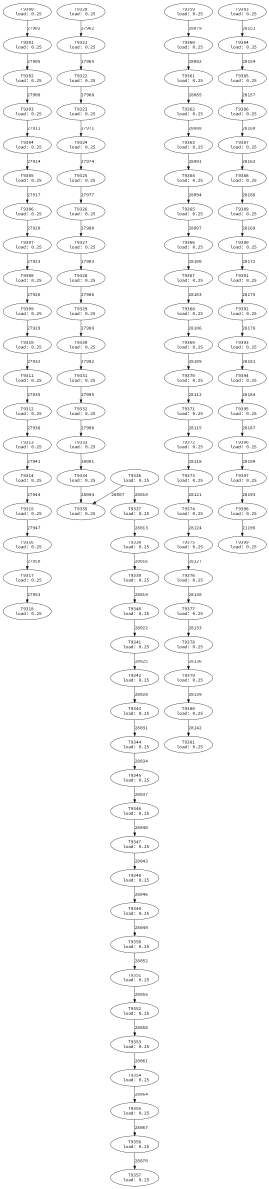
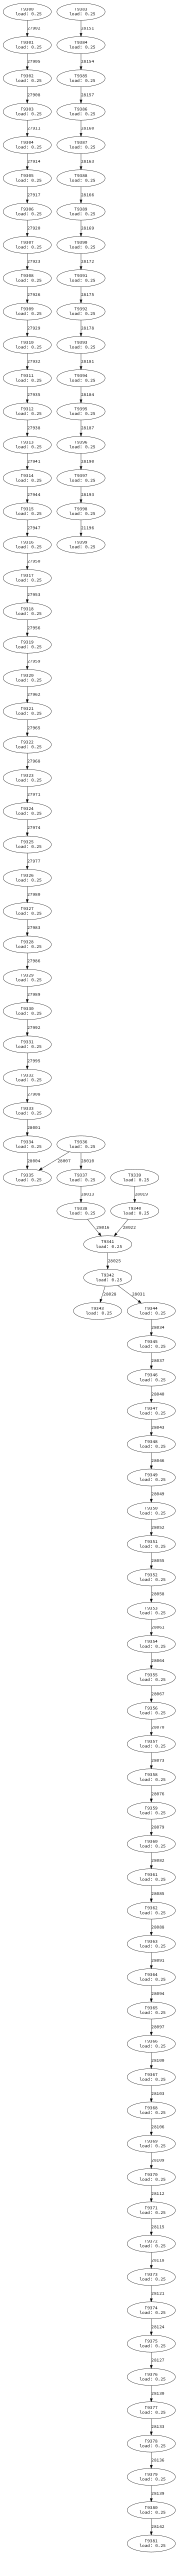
  digraph {
    fontname="Source Code Pro"
    node [fontname="Source Code Pro"]
    edge [fontname="Source Code Pro"]
    n1 [label="T9300\n load: 0.25"]
    n2 [label="T9301\n load: 0.25"]
    n3 [label="T9302\n load: 0.25"]
    n4 [label="T9303\n load: 0.25"]
    n5 [label="T9304\n load: 0.25"]
    n6 [label="T9305\n load: 0.25"]
    n7 [label="T9306\n load: 0.25"]
    n8 [label="T9307\n load: 0.25"]
    n9 [label="T9308\n load: 0.25"]
    n10 [label="T9309\n load: 0.25"]
    n11 [label="T9310\n load: 0.25"]
    n12 [label="T9311\n load: 0.25"]
    n13 [label="T9312\n load: 0.25"]
    n14 [label="T9313\n load: 0.25"]
    n15 [label="T9314\n load: 0.25"]
    n16 [label="T9315\n load: 0.25"]
    n17 [label="T9316\n load: 0.25"]
    n18 [label="T9317\n load: 0.25"]
    n19 [label="T9318\n load: 0.25"]
+   n20 [label="T9319\n load: 0.25"]
    n21 [label="T9320\n load: 0.25"]
    n22 [label="T9321\n load: 0.25"]
    n23 [label="T9322\n load: 0.25"]
    n24 [label="T9323\n load: 0.25"]
    n25 [label="T9324\n load: 0.25"]
    n26 [label="T9325\n load: 0.25"]
    n27 [label="T9326\n load: 0.25"]
    n28 [label="T9327\n load: 0.25"]
    n29 [label="T9328\n load: 0.25"]
    n30 [label="T9329\n load: 0.25"]
    n31 [label="T9330\n load: 0.25"]
    n32 [label="T9331\n load: 0.25"]
    n33 [label="T9332\n load: 0.25"]
    n34 [label="T9333\n load: 0.25"]
    n35 [label="T9334\n load: 0.25"]
    n36 [label="T9335\n load: 0.25"]
    n37 [label="T9336\n load: 0.25"]
    n38 [label="T9337\n load: 0.25"]
    n39 [label="T9338\n load: 0.25"]
    n40 [label="T9339\n load: 0.25"]
    n41 [label="T9340\n load: 0.25"]
    n42 [label="T9341\n load: 0.25"]
    n43 [label="T9342\n load: 0.25"]
    n44 [label="T9343\n load: 0.25"]
    n45 [label="T9344\n load: 0.25"]
    n46 [label="T9345\n load: 0.25"]
    n47 [label="T9346\n load: 0.25"]
    n48 [label="T9347\n load: 0.25"]
    n49 [label="T9348\n load: 0.25"]
    n50 [label="T9349\n load: 0.25"]
    n51 [label="T9350\n load: 0.25"]
    n52 [label="T9351\n load: 0.25"]
    n53 [label="T9352\n load: 0.25"]
    n54 [label="T9353\n load: 0.25"]
    n55 [label="T9354\n load: 0.25"]
    n56 [label="T9355\n load: 0.25"]
    n57 [label="T9356\n load: 0.25"]
    n58 [label="T9357\n load: 0.25"]
+   n59 [label="T9358\n load: 0.25"]
    n60 [label="T9359\n load: 0.25"]
    n61 [label="T9360\n load: 0.25"]
    n62 [label="T9361\n load: 0.25"]
    n63 [label="T9362\n load: 0.25"]
    n64 [label="T9363\n load: 0.25"]
    n65 [label="T9364\n load: 0.25"]
    n66 [label="T9365\n load: 0.25"]
    n67 [label="T9366\n load: 0.25"]
    n68 [label="T9367\n load: 0.25"]
    n69 [label="T9368\n load: 0.25"]
    n70 [label="T9369\n load: 0.25"]
    n71 [label="T9370\n load: 0.25"]
    n72 [label="T9371\n load: 0.25"]
    n73 [label="T9372\n load: 0.25"]
    n74 [label="T9373\n load: 0.25"]
    n75 [label="T9374\n load: 0.25"]
    n76 [label="T9375\n load: 0.25"]
    n77 [label="T9376\n load: 0.25"]
    n78 [label="T9377\n load: 0.25"]
    n79 [label="T9378\n load: 0.25"]
    n80 [label="T9379\n load: 0.25"]
    n81 [label="T9380\n load: 0.25"]
    n82 [label="T9381\n load: 0.25"]
    n83 [label="T9383\n load: 0.25"]
    n84 [label="T9384\n load: 0.25"]
    n85 [label="T9385\n load: 0.25"]
    n86 [label="T9386\n load: 0.25"]
    n87 [label="T9387\n load: 0.25"]
    n88 [label="T9388\n load: 0.25"]
    n89 [label="T9389\n load: 0.25"]
    n90 [label="T9390\n load: 0.25"]
    n91 [label="T9391\n load: 0.25"]
    n92 [label="T9392\n load: 0.25"]
    n93 [label="T9393\n load: 0.25"]
    n94 [label="T9394\n load: 0.25"]
    n95 [label="T9395\n load: 0.25"]
    n96 [label="T9396\n load: 0.25"]
    n97 [label="T9397\n load: 0.25"]
    n98 [label="T9398\n load: 0.25"]
    n99 [label="T9399\n load: 0.25"]
    n1 -> n2 [label=27902]
    n2 -> n3 [label=27905]
    n3 -> n4 [label=27908]
    n4 -> n5 [label=27911]
    n5 -> n6 [label=27914]
    n6 -> n7 [label=27917]
    n7 -> n8 [label=27920]
    n8 -> n9 [label=27923]
    n9 -> n10 [label=27926]
    n10 -> n11 [label=27929]
    n11 -> n12 [label=27932]
    n12 -> n13 [label=27935]
    n13 -> n14 [label=27938]
    n14 -> n15 [label=27941]
    n15 -> n16 [label=27944]
    n16 -> n17 [label=27947]
    n17 -> n18 [label=27950]
    n18 -> n19 [label=27953]
+   n19 -> n20 [label=27956]
+   n20 -> n21 [label=27959]
    n21 -> n22 [label=27962]
    n22 -> n23 [label=27965]
    n23 -> n24 [label=27968]
    n24 -> n25 [label=27971]
    n25 -> n26 [label=27974]
    n26 -> n27 [label=27977]
    n27 -> n28 [label=27980]
    n28 -> n29 [label=27983]
    n29 -> n30 [label=27986]
    n30 -> n31 [label=27989]
    n31 -> n32 [label=27992]
    n32 -> n33 [label=27995]
    n33 -> n34 [label=27908]
    n34 -> n35 [label=28001]
    n35 -> n36 [label=28004]
    n37 -> n36 [label=28007]
    n37 -> n38 [label=28010]
    n38 -> n39 [label=28013]
-   n39 -> n40 [label=28016]
+   n39 -> n42 [label=28016]
    n40 -> n41 [label=28019]
    n41 -> n42 [label=28022]
    n42 -> n43 [label=28025]
    n43 -> n44 [label=28028]
-   n44 -> n45 [label=28031]
+   n43 -> n45 [label=28031]
    n45 -> n46 [label=28034]
    n46 -> n47 [label=28037]
    n47 -> n48 [label=28040]
    n48 -> n49 [label=28043]
    n49 -> n50 [label=28046]
    n50 -> n51 [label=28049]
    n51 -> n52 [label=28052]
    n52 -> n53 [label=28055]
    n53 -> n54 [label=28058]
    n54 -> n55 [label=28061]
    n55 -> n56 [label=28064]
    n56 -> n57 [label=28067]
    n57 -> n58 [label=28070]
+   n58 -> n59 [label=28073]
+   n59 -> n60 [label=28076]
    n60 -> n61 [label=28079]
    n61 -> n62 [label=28082]
    n62 -> n63 [label=28085]
    n63 -> n64 [label=28088]
    n64 -> n65 [label=28091]
    n65 -> n66 [label=28094]
    n66 -> n67 [label=28097]
    n67 -> n68 [label=28100]
    n68 -> n69 [label=28103]
    n69 -> n70 [label=28106]
    n70 -> n71 [label=28109]
    n71 -> n72 [label=28112]
    n72 -> n73 [label=28115]
    n73 -> n74 [label=28118]
    n74 -> n75 [label=28121]
    n75 -> n76 [label=28124]
    n76 -> n77 [label=28127]
    n77 -> n78 [label=28130]
    n78 -> n79 [label=28133]
    n79 -> n80 [label=28136]
    n80 -> n81 [label=28139]
    n81 -> n82 [label=28142]
    n83 -> n84 [label=28151]
    n84 -> n85 [label=28154]
    n85 -> n86 [label=28157]
    n86 -> n87 [label=28160]
    n87 -> n88 [label=28163]
    n88 -> n89 [label=28166]
    n89 -> n90 [label=28169]
    n90 -> n91 [label=28172]
    n91 -> n92 [label=28175]
    n92 -> n93 [label=28178]
    n93 -> n94 [label=28181]
    n94 -> n95 [label=28184]
    n95 -> n96 [label=28187]
    n96 -> n97 [label=28190]
    n97 -> n98 [label=28193]
    n98 -> n99 [label=21196]
  }
